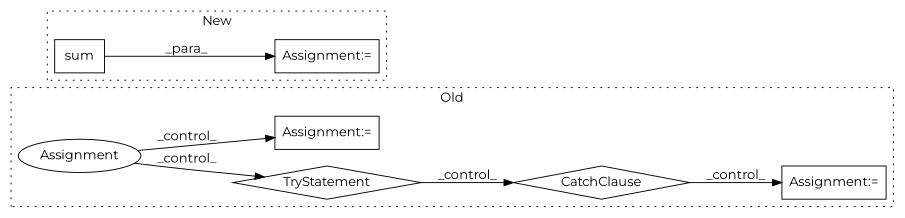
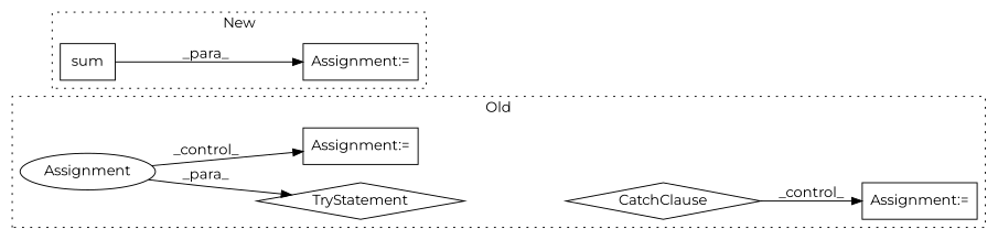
  digraph {
    fontname=Montserrat
    rankdir=LR
    node [a=7 fontname=Montserrat l=1 shape=box]
    edge [fontname=Montserrat]
    n1 [a=12 l="15,2" label=CatchClause s="4195,4239" shape=diamond]
    n2 [a=54 l=4 label=TryStatement s=4143 shape=diamond]
    n3 [a=42 label=Assignment shape=ellipse l=""]
    n4 [label="Assignment:=" s=4257]
    n5 [label="Assignment:=" s=4105]
    n6 [a=32 l="4,1" label=sum s="3414,3445"]
    n7 [label="Assignment:=" s=3412]
    subgraph cluster_1 {
      label=Old
      style=dotted
      n1
      n2
      n3
      n4
      n5
    }
    subgraph cluster_2 {
      label=New
      style=dotted
      n6
      n7
    }
    n1 -> n4 [label=_control_]
-   n2 -> n1 [label=_control_]
-   n3 -> n2 [label=_control_]
+   n3 -> n2 [label=_para_]
    n3 -> n5 [label=_control_]
    n6 -> n7 [label=_para_]
  }
